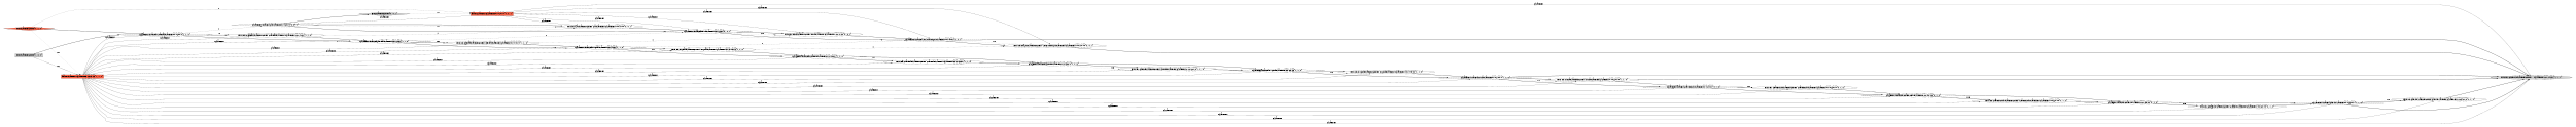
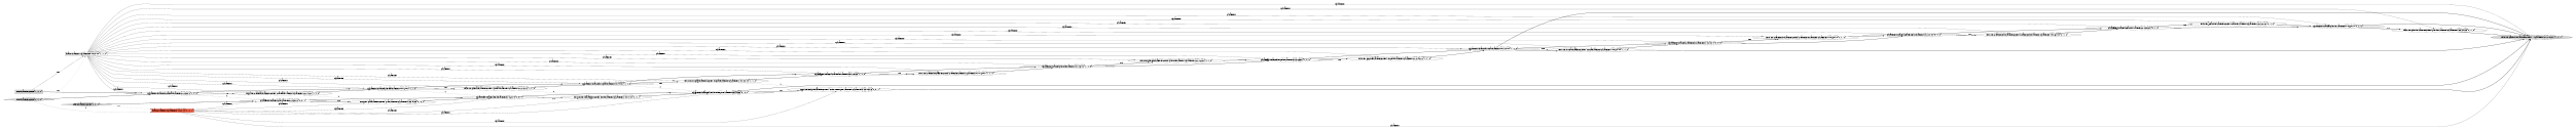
  digraph {
    rankdir=LR
    node [fillcolor=white shape=diamond style=filled]
    edge [style=bold]
    n1 [label="return new CreateFunctionStatementContext((CreateFunctionStatement)sqlStatement)@@@25@@@['0', '1', '0']" shape=ellipse]
    n2 [label="sqlStatement instanceof CreateProcedureStatement@@@27@@@['0', '1', '0']"]
    n3 [label="return new CreateProcedureStatementContext((CreateProcedureStatement)sqlStatement)@@@28@@@['0', '1', '0']" shape=ellipse]
    n4 [label="sqlStatement instanceof CreateViewStatement@@@30@@@['0', '1', '0']"]
    n5 [label="return new CreateViewStatementContext((CreateViewStatement)sqlStatement)@@@31@@@['0', '1', '0']" shape=ellipse]
    n6 [label="sqlStatement instanceof AlterViewStatement@@@33@@@['0', '1', '0']"]
    n7 [label="sqlStatement instanceof SQLServerDenyUserStatement@@@9@@@['0', '0', '1']"]
    n8 [label="return new DenyUserStatementContext((SQLServerDenyUserStatement)sqlStatement)@@@10@@@['0', '0', '1']" shape=ellipse]
    n9 [fillcolor=lightgray label="return new CommonSQLStatementContext<>(sqlStatement)@@@12@@@['1', '1', '1']" shape=ellipse]
    n10 [label="sqlStatement instanceof DropTableStatement@@@9@@@['1', '1', '0']"]
    n11 [label="sqlStatement instanceof CreateIndexStatement@@@12@@@['1', '1', '0']"]
    n12 [label="return new DropTableStatementContext((DropTableStatement)sqlStatement)@@@10@@@['1', '1', '0']" shape=ellipse]
    n13 [label="return new CreateIndexStatementContext((CreateIndexStatement)sqlStatement)@@@13@@@['1', '1', '0']" shape=ellipse]
    n14 [label="sqlStatement instanceof AlterIndexStatement@@@15@@@['1', '1', '0']"]
    n15 [fillcolor=lightgray label="getDDLStatementContext['1', '0', '0']" shape=box]
-   n16 [fillcolor=tomato label="final DDLStatement sqlStatement@@@2@@@['1', '1', '0']" shape=box]
+   n16 [label="final DDLStatement sqlStatement@@@2@@@['1', '1', '0']" shape=box]
    n17 [label="sqlStatement instanceof CreateTableStatement@@@3@@@['1', '1', '0']"]
    n18 [label="return new AlterIndexStatementContext((AlterIndexStatement)sqlStatement)@@@16@@@['1', '1', '0']" shape=ellipse]
    n19 [label="sqlStatement instanceof DropIndexStatement@@@18@@@['1', '1', '0']"]
    n20 [label="return new DropIndexStatementContext((DropIndexStatement)sqlStatement)@@@19@@@['1', '1', '0']" shape=ellipse]
    n21 [label="sqlStatement instanceof TruncateStatement@@@21@@@['1', '1', '0']"]
    n22 [label="return new CreateTableStatementContext((CreateTableStatement)sqlStatement)@@@4@@@['1', '1', '0']" shape=ellipse]
    n23 [label="sqlStatement instanceof AlterTableStatement@@@6@@@['1', '1', '0']"]
    n24 [label="sqlStatement instanceof CreateFunctionStatement@@@24@@@['0', '1', '0']"]
    n25 [label="return new TruncateStatementContext((TruncateStatement)sqlStatement)@@@22@@@['1', '1', '0']" shape=ellipse]
    n26 [label="return new AlterTableStatementContext((AlterTableStatement)sqlStatement)@@@7@@@['1', '1', '0']" shape=ellipse]
    n27 [label="return new AlterViewStatementContext((AlterViewStatement)sqlStatement)@@@34@@@['0', '1', '0']" shape=ellipse]
    n28 [label="sqlStatement instanceof GrantStatement@@@3@@@['0', '0', '1']"]
    n29 [fillcolor=tomato label="final DCLStatement sqlStatement@@@2@@@['0', '0', '1']" shape=box]
    n30 [label="sqlStatement instanceof RevokeStatement@@@6@@@['0', '0', '1']"]
    n31 [label="return new RevokeStatementContext((RevokeStatement)sqlStatement)@@@7@@@['0', '0', '1']" shape=ellipse]
    n32 [label="return new GrantStatementContext((GrantStatement)sqlStatement)@@@4@@@['0', '0', '1']" shape=ellipse]
-   n33 [fillcolor=tomato label="getDDLStatementContext['0', '1', '0']"]
+   n33 [fillcolor=lightgray label="getDDLStatementContext['0', '1', '0']"]
    n34 [fillcolor=lightgray label="getDCLStatementContext['0', '0', '1']"]
    n1 -> n2
    n2 -> n3 [label=true style=dotted]
    n2 -> n3
    n2 -> n4
    n3 -> n4
    n4 -> n5 [label=true style=dotted]
    n4 -> n5
    n4 -> n6
    n5 -> n6
    n6 -> n9
    n6 -> n27 [label=true style=dotted]
    n6 -> n27
    n7 -> n8
    n7 -> n8 [label=true style=dotted]
    n7 -> n9
    n8 -> n9
    n10 -> n7 [label=0 style=dashed]
    n10 -> n11
    n10 -> n12
    n10 -> n12 [label=true style=dotted]
    n11 -> n13
    n11 -> n13 [label=true style=dotted]
    n11 -> n14
    n12 -> n8 [label=0 style=dashed]
    n12 -> n11
    n13 -> n14
    n14 -> n18
    n14 -> n18 [label=true style=dotted]
    n14 -> n19
    n15 -> n16 [label=true style=solid]
    n15 -> n17
    n16 -> n1 [label=sqlStatement style=solid]
    n16 -> n2 [label=sqlStatement style=solid]
    n16 -> n3 [label=sqlStatement style=solid]
    n16 -> n4 [label=sqlStatement style=solid]
    n16 -> n5 [label=sqlStatement style=solid]
    n16 -> n6 [label=sqlStatement style=solid]
    n16 -> n9 [label=sqlStatement style=solid]
    n16 -> n10 [label=sqlStatement style=solid]
    n16 -> n11 [label=sqlStatement style=solid]
    n16 -> n12 [label=sqlStatement style=solid]
    n16 -> n13 [label=sqlStatement style=solid]
    n16 -> n14 [label=sqlStatement style=solid]
    n16 -> n17 [label=sqlStatement style=solid]
    n16 -> n18 [label=sqlStatement style=solid]
    n16 -> n19 [label=sqlStatement style=solid]
    n16 -> n20 [label=sqlStatement style=solid]
    n16 -> n21 [label=sqlStatement style=solid]
    n16 -> n22 [label=sqlStatement style=solid]
    n16 -> n23 [label=sqlStatement style=solid]
    n16 -> n24 [label=sqlStatement style=solid]
    n16 -> n25 [label=sqlStatement style=solid]
    n16 -> n26 [label=sqlStatement style=solid]
    n16 -> n27 [label=sqlStatement style=solid]
    n17 -> n22 [label=true style=dotted]
    n17 -> n22
    n17 -> n23
    n17 -> n28 [label=0 style=dashed]
    n18 -> n19
    n19 -> n20
    n19 -> n20 [label=true style=dotted]
    n19 -> n21
    n20 -> n21
    n21 -> n9
    n21 -> n24
    n21 -> n25
    n21 -> n25 [label=true style=dotted]
    n22 -> n23
    n22 -> n32 [label=0 style=dashed]
    n23 -> n10
    n23 -> n26 [label=true style=dotted]
    n23 -> n26
    n23 -> n30 [label=0 style=dashed]
    n24 -> n1
    n24 -> n1 [label=true style=dotted]
    n24 -> n2
    n25 -> n9
    n25 -> n24
    n26 -> n10
    n26 -> n31 [label=0 style=dashed]
    n27 -> n9
    n28 -> n30
    n28 -> n32 [label=true style=dotted]
    n28 -> n32
    n29 -> n7 [label=sqlStatement style=solid]
    n29 -> n8 [label=sqlStatement style=solid]
    n29 -> n9 [label=sqlStatement style=solid]
    n29 -> n28 [label=sqlStatement style=solid]
    n29 -> n30 [label=sqlStatement style=solid]
    n29 -> n31 [label=sqlStatement style=solid]
    n29 -> n32 [label=sqlStatement style=solid]
    n30 -> n7
    n30 -> n31
    n30 -> n31 [label=true style=dotted]
    n31 -> n7
    n32 -> n30
    n33 -> n16 [label=true style=dotted]
    n33 -> n17
    n33 -> n29 [label=0 style=dashed]
-   n28 -> n34
+   n34 -> n28
    n34 -> n29 [label=true style=dotted]
  }
